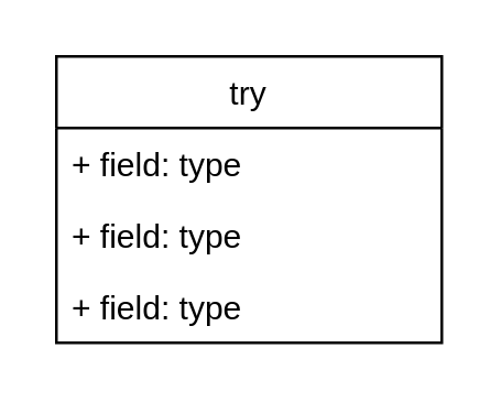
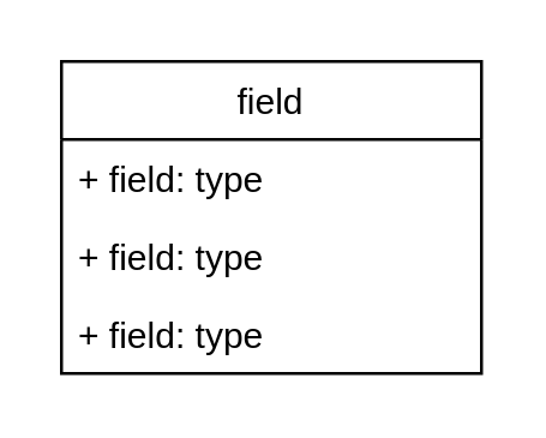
  <mxCell id="0" />
  <mxCell id="1" parent="0" />
- <mxCell id="2" value="try" style="swimlane;fontStyle=0;childLayout=stackLayout;horizontal=1;startSize=26;fillColor=none;horizontalStack=0;resizeParent=1;resizeParentMax=0;resizeLast=0;collapsible=1;marginBottom=0;" vertex="1" parent="1"><mxGeometry x="20" y="20" width="140" height="104" as="geometry" /></mxCell>
+ <mxCell id="2" value="field" style="swimlane;fontStyle=0;childLayout=stackLayout;horizontal=1;startSize=26;fillColor=none;horizontalStack=0;resizeParent=1;resizeParentMax=0;resizeLast=0;collapsible=1;marginBottom=0;" vertex="1" parent="1"><mxGeometry x="20" y="20" width="140" height="104" as="geometry" /></mxCell>
  <mxCell id="3" value="+ field: type" style="text;strokeColor=none;fillColor=none;align=left;verticalAlign=top;spacingLeft=4;spacingRight=4;overflow=hidden;rotatable=0;points=[[0,0.5],[1,0.5]];portConstraint=eastwest;" vertex="1" parent="2"><mxGeometry y="26" width="140" height="26" as="geometry" /></mxCell>
  <mxCell id="4" value="+ field: type" style="text;strokeColor=none;fillColor=none;align=left;verticalAlign=top;spacingLeft=4;spacingRight=4;overflow=hidden;rotatable=0;points=[[0,0.5],[1,0.5]];portConstraint=eastwest;" vertex="1" parent="2"><mxGeometry y="52" width="140" height="26" as="geometry" /></mxCell>
  <mxCell id="5" value="+ field: type" style="text;strokeColor=none;fillColor=none;align=left;verticalAlign=top;spacingLeft=4;spacingRight=4;overflow=hidden;rotatable=0;points=[[0,0.5],[1,0.5]];portConstraint=eastwest;" vertex="1" parent="2"><mxGeometry y="78" width="140" height="26" as="geometry" /></mxCell>
